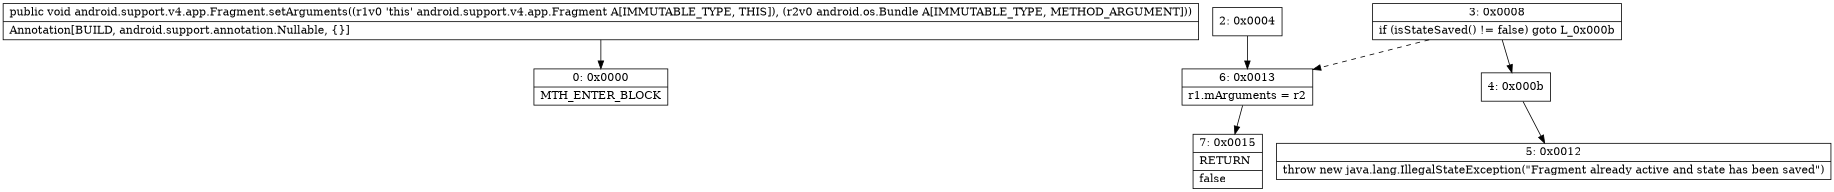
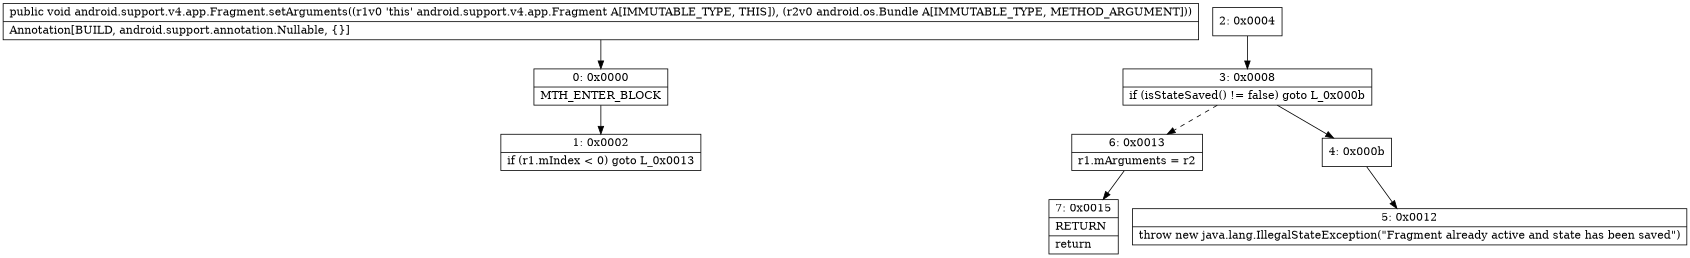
  digraph {
    node [shape=record]
    n1 [label="{0\:\ 0x0000|MTH_ENTER_BLOCK\l}"]
+   n2 [label="{1\:\ 0x0002|if (r1.mIndex \< 0) goto L_0x0013\l}"]
    n3 [label="{2\:\ 0x0004}"]
    n4 [label="{3\:\ 0x0008|if (isStateSaved() != false) goto L_0x000b\l}"]
    n5 [label="{6\:\ 0x0013|r1.mArguments = r2\l}"]
-   n6 [label="{7\:\ 0x0015|RETURN\l|false\l}"]
+   n6 [label="{7\:\ 0x0015|RETURN\l|return\l}"]
    n7 [label="{4\:\ 0x000b}"]
    n8 [label="{5\:\ 0x0012|throw new java.lang.IllegalStateException(\"Fragment already active and state has been saved\")\l}"]
    n9 [label="{public void android.support.v4.app.Fragment.setArguments((r1v0 'this' android.support.v4.app.Fragment A[IMMUTABLE_TYPE, THIS]), (r2v0 android.os.Bundle A[IMMUTABLE_TYPE, METHOD_ARGUMENT]))  | Annotation[BUILD, android.support.annotation.Nullable, \{\}]\l}"]
-   n3 -> n5
+   n1 -> n2
+   n3 -> n4
    n4 -> n5 [style=dashed]
    n4 -> n7
    n5 -> n6
    n7 -> n8
    n9 -> n1
  }
